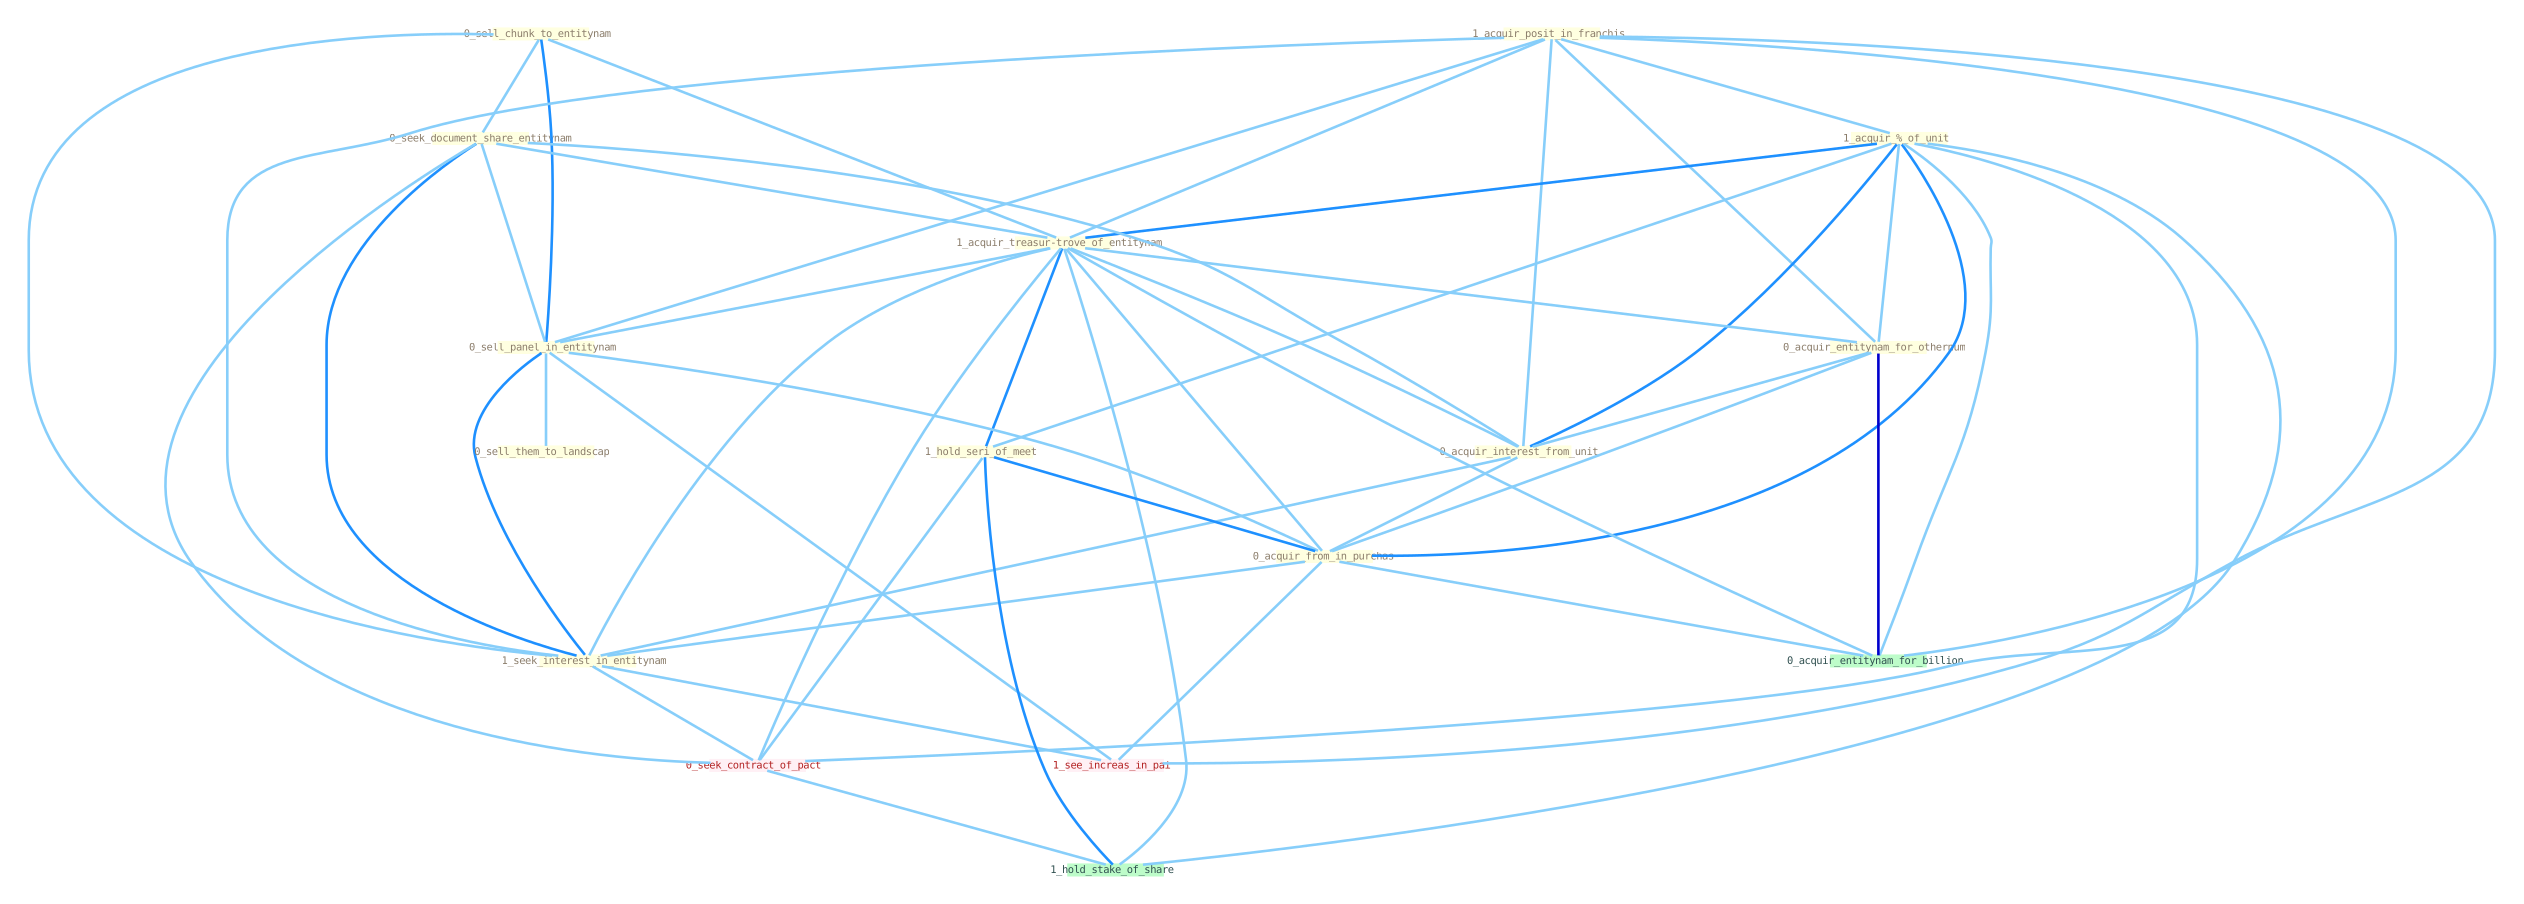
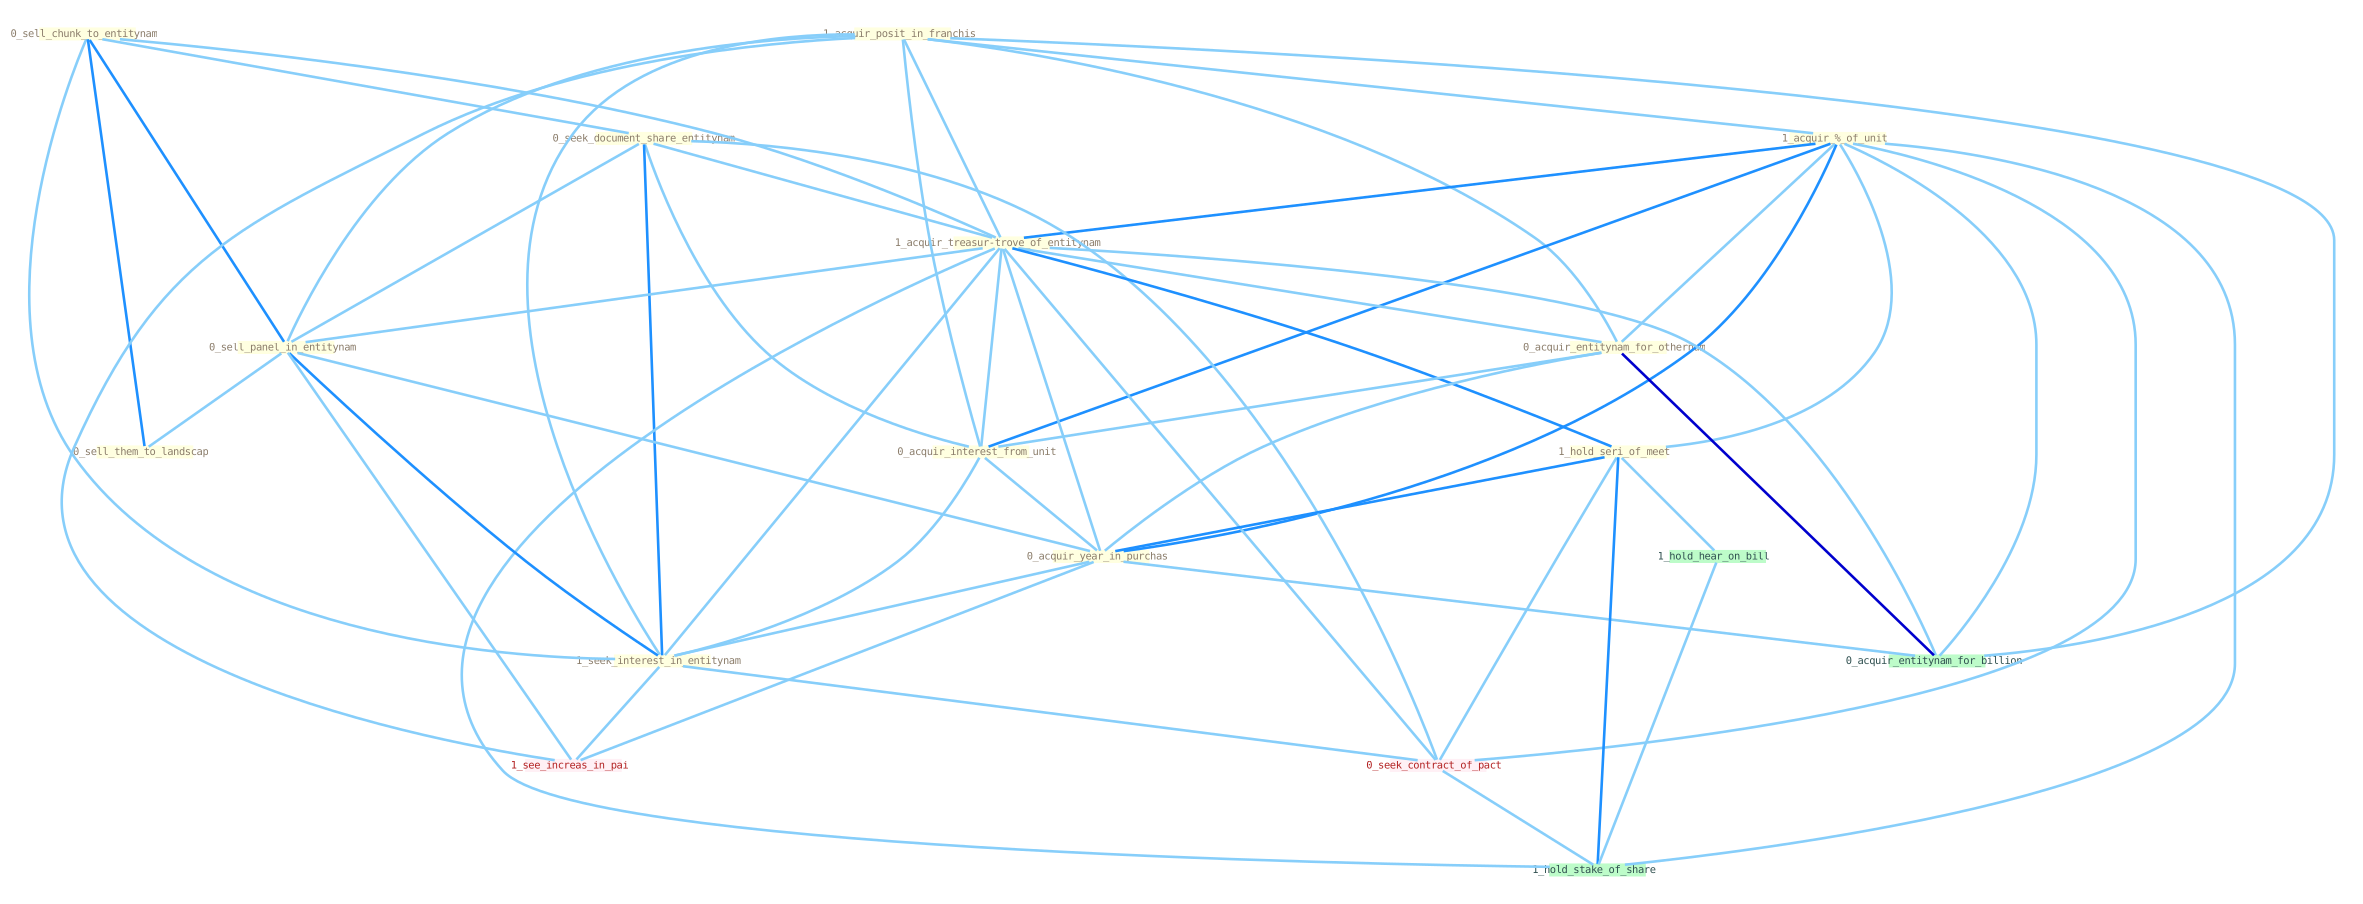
  graph {
    fontname="DejaVu Sans Mono"
    node [color="#ffffe0" fixedsize=true fontcolor="#8b7d6b" fontname="DejaVu Sans Mono" fontsize=4 shape=polygon style=filled]
    edge [color="#87cefa" fontname="DejaVu Sans Mono" w=1]
    "0_sell_chunk_to_entitynam " [height=.06 width=.5]
    "1_acquir_posit_in_franchis " [height=.06 width=.5]
    "1_acquir_%_of_unit " [height=.06 width=.5]
    n4 [height=.06 label="0_seek_document_share_entitynam" width=.5]
    "1_acquir_treasur-trove_of_entitynam " [height=.06 width=.5]
    "0_sell_panel_in_entitynam " [height=.06 width=.5]
    "0_acquir_entitynam_for_othernum " [height=.06 width=.5]
    "0_acquir_interest_from_unit " [height=.06 width=.5]
-   "0_acquir_year_in_purchas " [height=.06 width=.5 label="0_acquir_from_in_purchas"]
+   "0_acquir_year_in_purchas " [height=.06 width=.5]
    "1_seek_interest_in_entitynam " [height=.06 width=.5]
    "0_sell_them_to_landscap " [height=.06 width=.5]
    "1_hold_seri_of_meet " [height=.06 width=.5]
    "0_seek_contract_of_pact " [color="#fff0f5" fontcolor="#b22222" height=.06 width=.5]
    "1_see_increas_in_pai " [color="#fff0f5" fontcolor="#b22222" height=.06 width=.5]
    "0_acquir_entitynam_for_billion " [color="#BDFCC9" fontcolor="#2f4f4f" height=.06 width=.5]
    "1_hold_stake_of_share " [color="#BDFCC9" fontcolor="#2f4f4f" height=.06 width=.5]
+   "1_hold_hear_on_bill " [color="#BDFCC9" fontcolor="#2f4f4f" height=.06 width=.5]
    subgraph sub_1 {
      "0_sell_chunk_to_entitynam "
      "1_acquir_posit_in_franchis "
      "1_acquir_%_of_unit "
      n4
      "1_acquir_treasur-trove_of_entitynam "
      "0_sell_panel_in_entitynam "
      "0_acquir_entitynam_for_othernum "
      "0_acquir_interest_from_unit "
      "0_acquir_year_in_purchas "
      "1_seek_interest_in_entitynam "
      "0_sell_them_to_landscap "
      "1_hold_seri_of_meet "
    }
    subgraph sub_2 {
      "0_seek_contract_of_pact "
      "1_see_increas_in_pai "
    }
    "0_sell_chunk_to_entitynam " -- n4
    "0_sell_chunk_to_entitynam " -- "1_acquir_treasur-trove_of_entitynam "
    "0_sell_chunk_to_entitynam " -- "0_sell_panel_in_entitynam " [color="#1e90ff" w=2]
    "0_sell_chunk_to_entitynam " -- "1_seek_interest_in_entitynam "
+   "0_sell_chunk_to_entitynam " -- "0_sell_them_to_landscap " [color="#1e90ff" w=2]
    "1_acquir_posit_in_franchis " -- "1_acquir_%_of_unit "
    "1_acquir_posit_in_franchis " -- "1_acquir_treasur-trove_of_entitynam "
    "1_acquir_posit_in_franchis " -- "0_sell_panel_in_entitynam "
    "1_acquir_posit_in_franchis " -- "0_acquir_entitynam_for_othernum "
    "1_acquir_posit_in_franchis " -- "0_acquir_interest_from_unit "
    "1_acquir_posit_in_franchis " -- "1_seek_interest_in_entitynam "
    "1_acquir_posit_in_franchis " -- "1_see_increas_in_pai "
    "1_acquir_posit_in_franchis " -- "0_acquir_entitynam_for_billion "
    "1_acquir_%_of_unit " -- "1_acquir_treasur-trove_of_entitynam " [color="#1e90ff" w=2]
    "1_acquir_%_of_unit " -- "0_acquir_entitynam_for_othernum "
    "1_acquir_%_of_unit " -- "0_acquir_interest_from_unit " [color="#1e90ff" w=2]
    "1_acquir_%_of_unit " -- "0_acquir_year_in_purchas " [color="#1e90ff"]
    "1_acquir_%_of_unit " -- "1_hold_seri_of_meet "
    "1_acquir_%_of_unit " -- "0_seek_contract_of_pact "
    "1_acquir_%_of_unit " -- "0_acquir_entitynam_for_billion "
    "1_acquir_%_of_unit " -- "1_hold_stake_of_share "
    n4 -- "1_acquir_treasur-trove_of_entitynam "
    n4 -- "0_sell_panel_in_entitynam "
    n4 -- "0_acquir_interest_from_unit "
    n4 -- "1_seek_interest_in_entitynam " [color="#1e90ff" w=2]
    n4 -- "0_seek_contract_of_pact "
    "1_acquir_treasur-trove_of_entitynam " -- "0_sell_panel_in_entitynam "
    "1_acquir_treasur-trove_of_entitynam " -- "0_acquir_entitynam_for_othernum "
    "1_acquir_treasur-trove_of_entitynam " -- "0_acquir_interest_from_unit "
    "1_acquir_treasur-trove_of_entitynam " -- "0_acquir_year_in_purchas "
    "1_acquir_treasur-trove_of_entitynam " -- "1_seek_interest_in_entitynam "
    "1_acquir_treasur-trove_of_entitynam " -- "1_hold_seri_of_meet " [color="#1e90ff"]
    "1_acquir_treasur-trove_of_entitynam " -- "0_seek_contract_of_pact "
    "1_acquir_treasur-trove_of_entitynam " -- "0_acquir_entitynam_for_billion "
    "1_acquir_treasur-trove_of_entitynam " -- "1_hold_stake_of_share "
    "0_sell_panel_in_entitynam " -- "0_acquir_year_in_purchas "
    "0_sell_panel_in_entitynam " -- "1_seek_interest_in_entitynam " [color="#1e90ff" w=2]
    "0_sell_panel_in_entitynam " -- "0_sell_them_to_landscap "
    "0_sell_panel_in_entitynam " -- "1_see_increas_in_pai "
    "0_acquir_entitynam_for_othernum " -- "0_acquir_interest_from_unit "
    "0_acquir_entitynam_for_othernum " -- "0_acquir_year_in_purchas "
    "0_acquir_entitynam_for_othernum " -- "0_acquir_entitynam_for_billion " [color="#0000cd" w=3]
    "0_acquir_interest_from_unit " -- "0_acquir_year_in_purchas "
    "0_acquir_interest_from_unit " -- "1_seek_interest_in_entitynam "
    "0_acquir_year_in_purchas " -- "1_seek_interest_in_entitynam "
    "0_acquir_year_in_purchas " -- "1_see_increas_in_pai "
    "0_acquir_year_in_purchas " -- "0_acquir_entitynam_for_billion "
    "1_seek_interest_in_entitynam " -- "0_seek_contract_of_pact "
    "1_seek_interest_in_entitynam " -- "1_see_increas_in_pai "
    "1_hold_seri_of_meet " -- "0_acquir_year_in_purchas " [color="#1e90ff" w=2]
    "1_hold_seri_of_meet " -- "0_seek_contract_of_pact "
    "1_hold_seri_of_meet " -- "1_hold_stake_of_share " [color="#1e90ff" w=2]
+   "1_hold_seri_of_meet " -- "1_hold_hear_on_bill "
    "0_seek_contract_of_pact " -- "1_hold_stake_of_share "
+   "1_hold_hear_on_bill " -- "1_hold_stake_of_share "
  }
